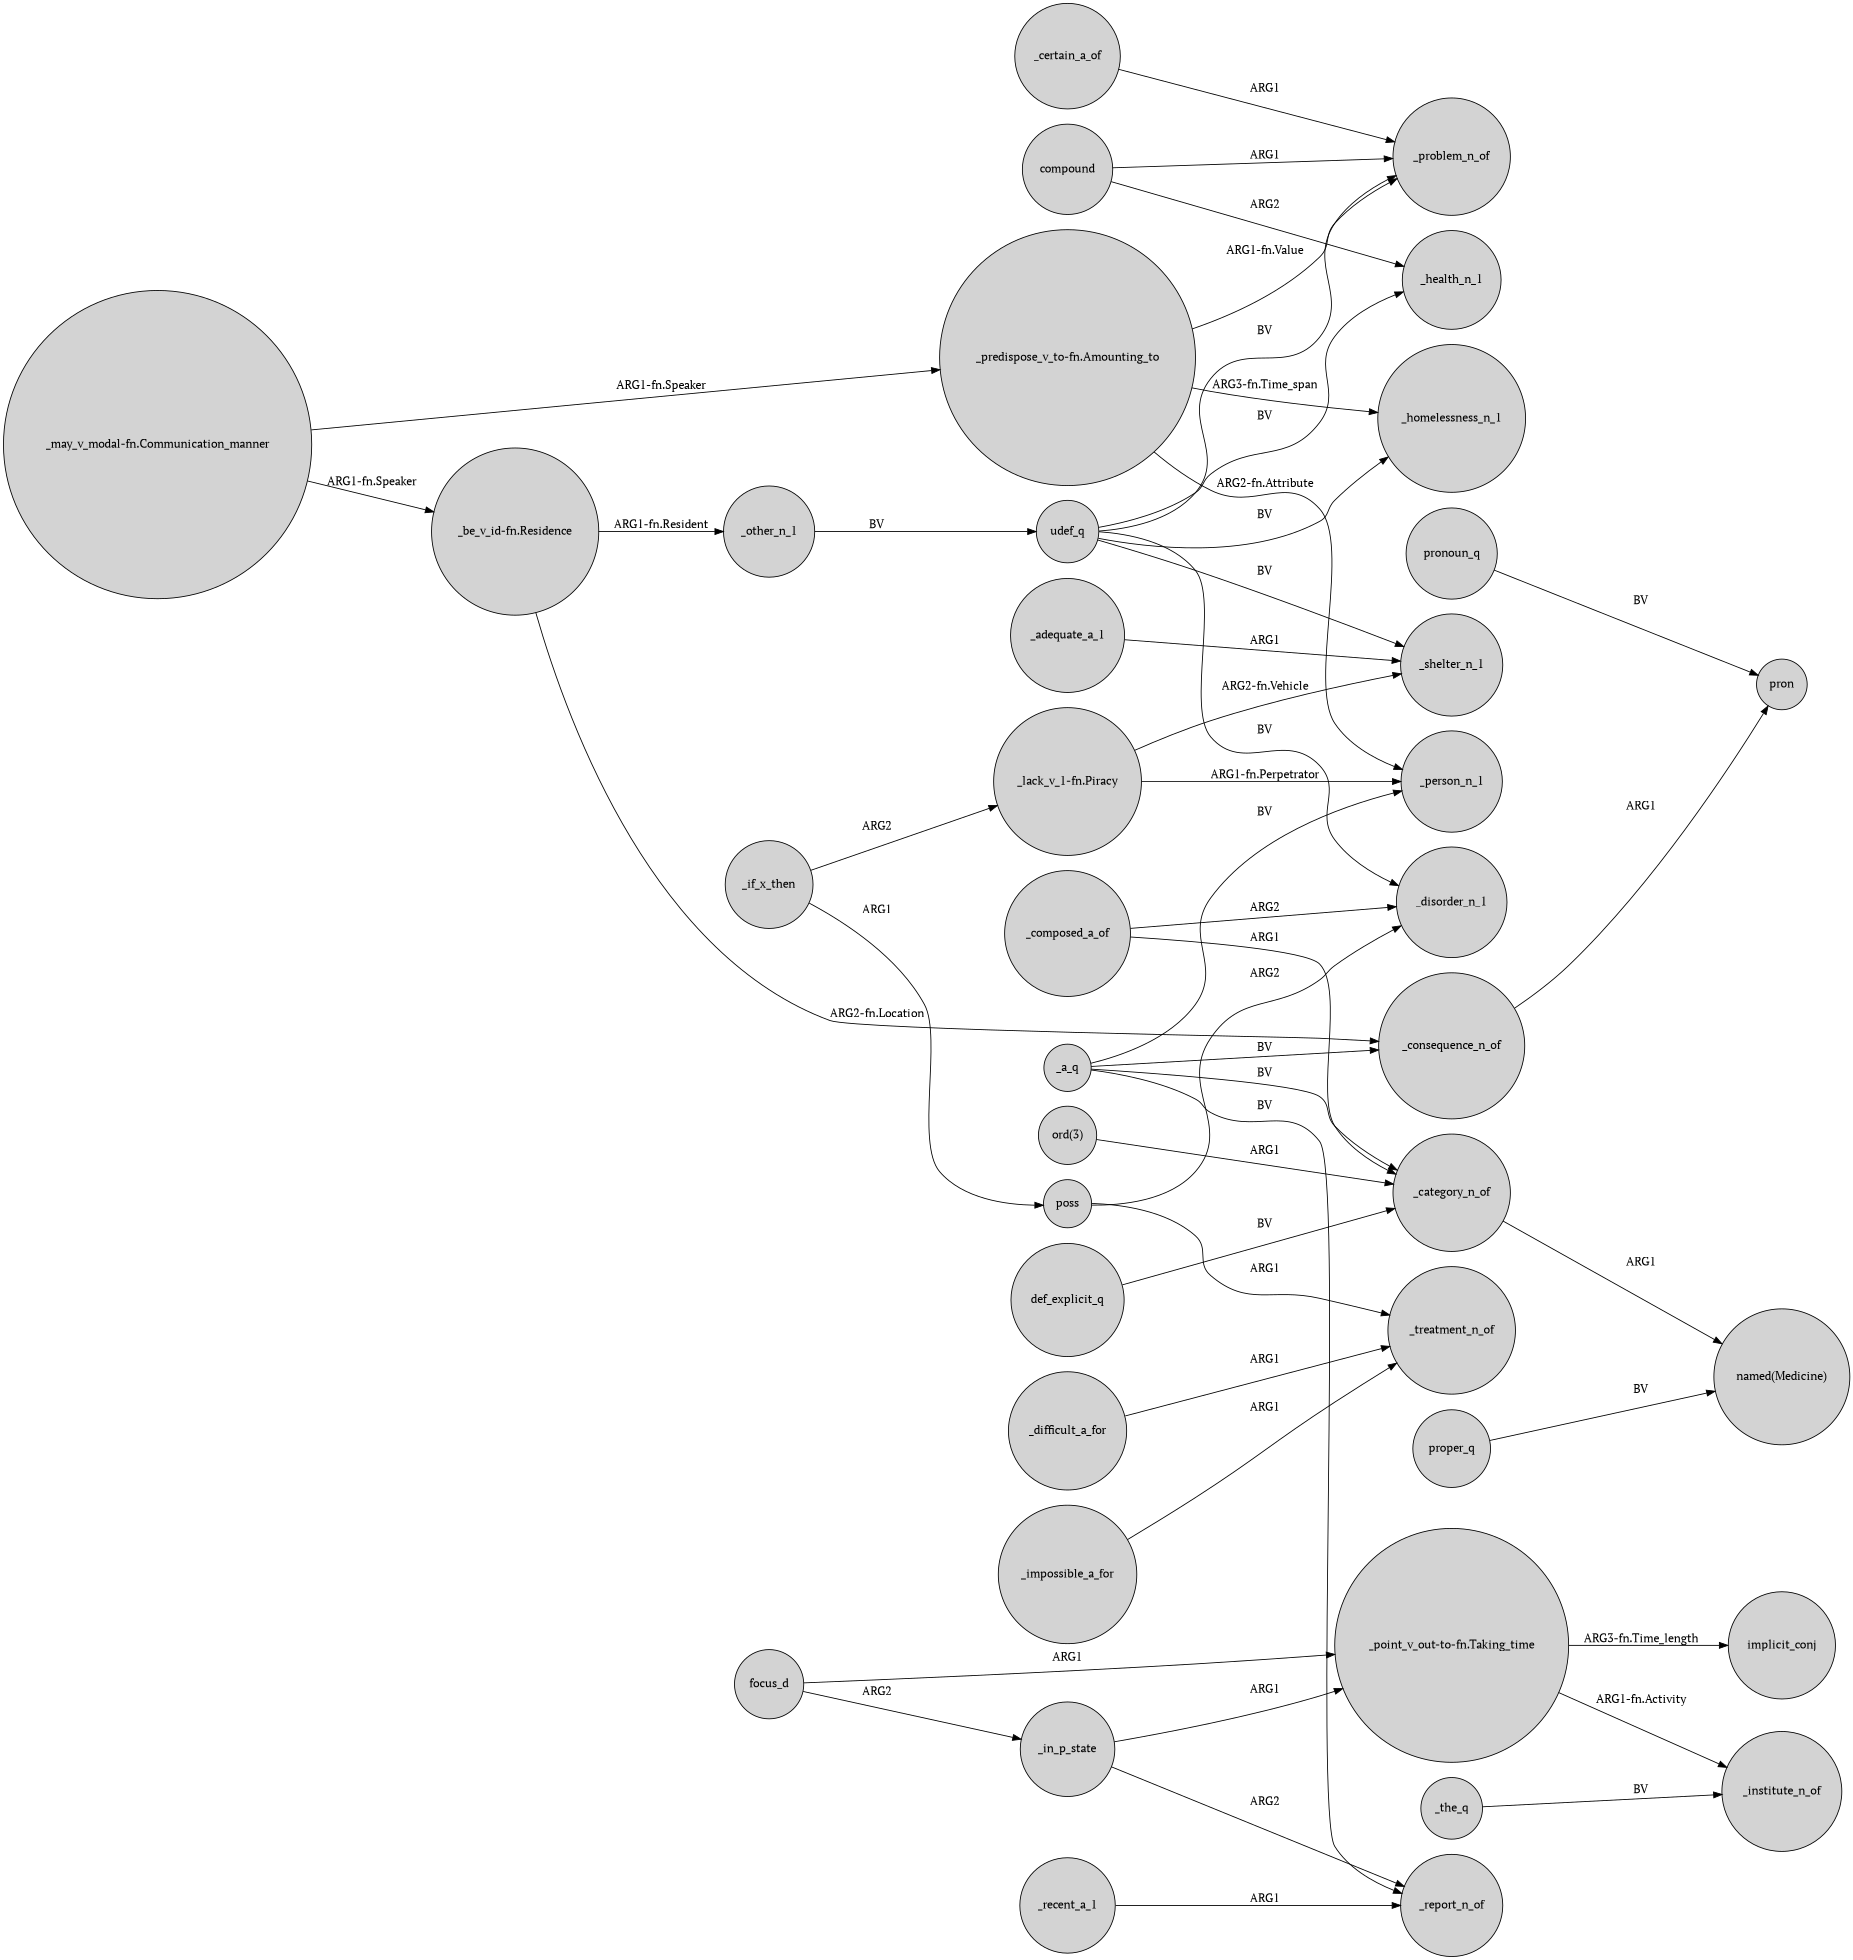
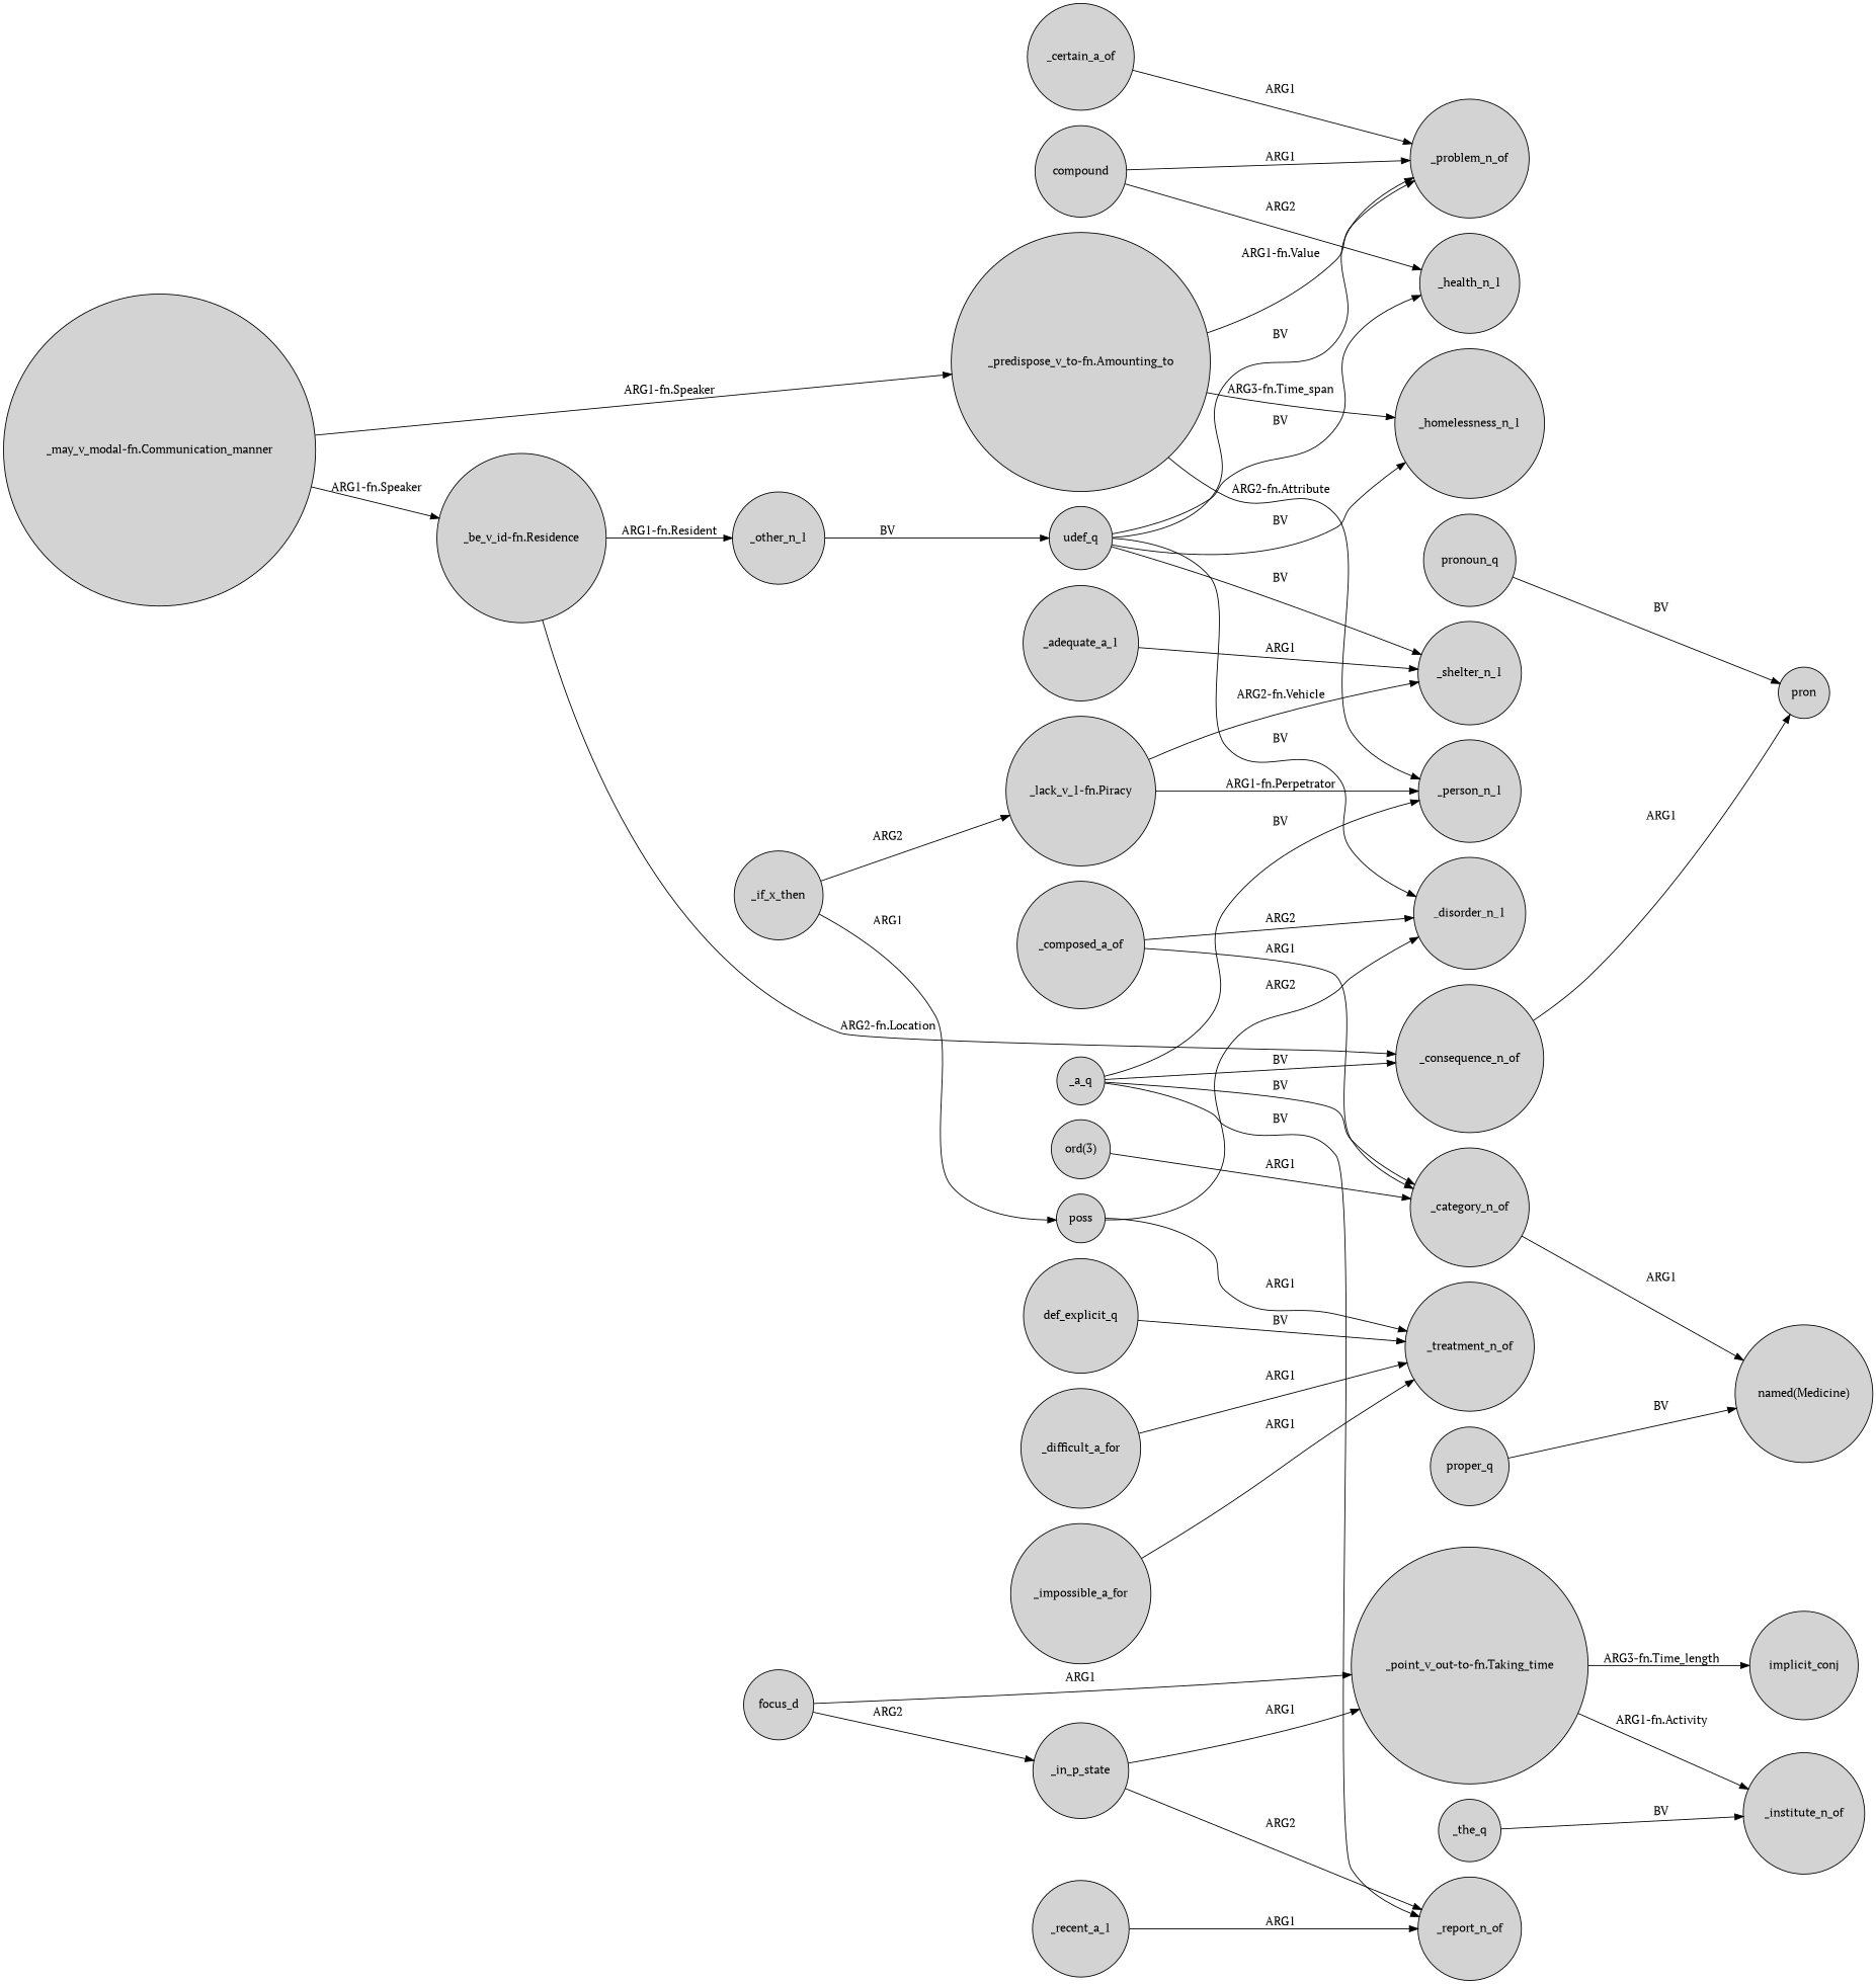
  digraph {
    fontname="PT Serif"
    rankdir=LR
    node [fontname="PT Serif" shape=circle style=filled]
    edge [fontname="PT Serif"]
    "_may_v_modal-fn.Communication_manner"
    "_be_v_id-fn.Residence"
    "_predispose_v_to-fn.Amounting_to"
    _consequence_n_of
    _other_n_1
    _problem_n_of
    _homelessness_n_1
    _person_n_1
    pron
    udef_q
    _health_n_1
    _disorder_n_1
    _shelter_n_1
    _certain_a_of
    focus_d
    _in_p_state
    "_point_v_out-to-fn.Taking_time"
    _report_n_of
    _institute_n_of
    implicit_conj
    _composed_a_of
    _category_n_of
    "named(Medicine)"
    proper_q
    _impossible_a_for
    _treatment_n_of
    compound
    _a_q
    "ord(3)"
    poss
    _if_x_then
    "_lack_v_1-fn.Piracy"
    _difficult_a_for
    pronoun_q
    _the_q
    def_explicit_q
    _adequate_a_1
    _recent_a_1
    "_may_v_modal-fn.Communication_manner" -> "_be_v_id-fn.Residence" [label="ARG1-fn.Speaker"]
    "_may_v_modal-fn.Communication_manner" -> "_predispose_v_to-fn.Amounting_to" [label="ARG1-fn.Speaker"]
    "_be_v_id-fn.Residence" -> _consequence_n_of [label="ARG2-fn.Location"]
    "_be_v_id-fn.Residence" -> _other_n_1 [label="ARG1-fn.Resident"]
    "_predispose_v_to-fn.Amounting_to" -> _problem_n_of [label="ARG1-fn.Value"]
    "_predispose_v_to-fn.Amounting_to" -> _homelessness_n_1 [label="ARG3-fn.Time_span"]
    "_predispose_v_to-fn.Amounting_to" -> _person_n_1 [label="ARG2-fn.Attribute"]
    _consequence_n_of -> pron [label=ARG1]
    _other_n_1 -> udef_q [label=BV]
    udef_q -> _problem_n_of [label=BV]
    udef_q -> _homelessness_n_1 [label=BV]
    udef_q -> _health_n_1 [label=BV]
    udef_q -> _disorder_n_1 [label=BV]
    udef_q -> _shelter_n_1 [label=BV]
    _certain_a_of -> _problem_n_of [label=ARG1]
    focus_d -> _in_p_state [label=ARG2]
    focus_d -> "_point_v_out-to-fn.Taking_time" [label=ARG1]
    _in_p_state -> "_point_v_out-to-fn.Taking_time" [label=ARG1]
    _in_p_state -> _report_n_of [label=ARG2]
    "_point_v_out-to-fn.Taking_time" -> _institute_n_of [label="ARG1-fn.Activity"]
    "_point_v_out-to-fn.Taking_time" -> implicit_conj [label="ARG3-fn.Time_length"]
    _composed_a_of -> _disorder_n_1 [label=ARG2]
    _composed_a_of -> _category_n_of [label=ARG1]
    _category_n_of -> "named(Medicine)" [label=ARG1]
    proper_q -> "named(Medicine)" [label=BV]
    _impossible_a_for -> _treatment_n_of [label=ARG1]
    compound -> _problem_n_of [label=ARG1]
    compound -> _health_n_1 [label=ARG2]
    _a_q -> _consequence_n_of [label=BV]
    _a_q -> _person_n_1 [label=BV]
    _a_q -> _report_n_of [label=BV]
    _a_q -> _category_n_of [label=BV]
    "ord(3)" -> _category_n_of [label=ARG1]
    poss -> _disorder_n_1 [label=ARG2]
    poss -> _treatment_n_of [label=ARG1]
    _if_x_then -> poss [label=ARG1]
    _if_x_then -> "_lack_v_1-fn.Piracy" [label=ARG2]
    "_lack_v_1-fn.Piracy" -> _person_n_1 [label="ARG1-fn.Perpetrator"]
    "_lack_v_1-fn.Piracy" -> _shelter_n_1 [label="ARG2-fn.Vehicle"]
    _difficult_a_for -> _treatment_n_of [label=ARG1]
    pronoun_q -> pron [label=BV]
    _the_q -> _institute_n_of [label=BV]
-   def_explicit_q -> _category_n_of [label=BV]
+   def_explicit_q -> _treatment_n_of [label=BV]
    _adequate_a_1 -> _shelter_n_1 [label=ARG1]
    _recent_a_1 -> _report_n_of [label=ARG1]
  }
